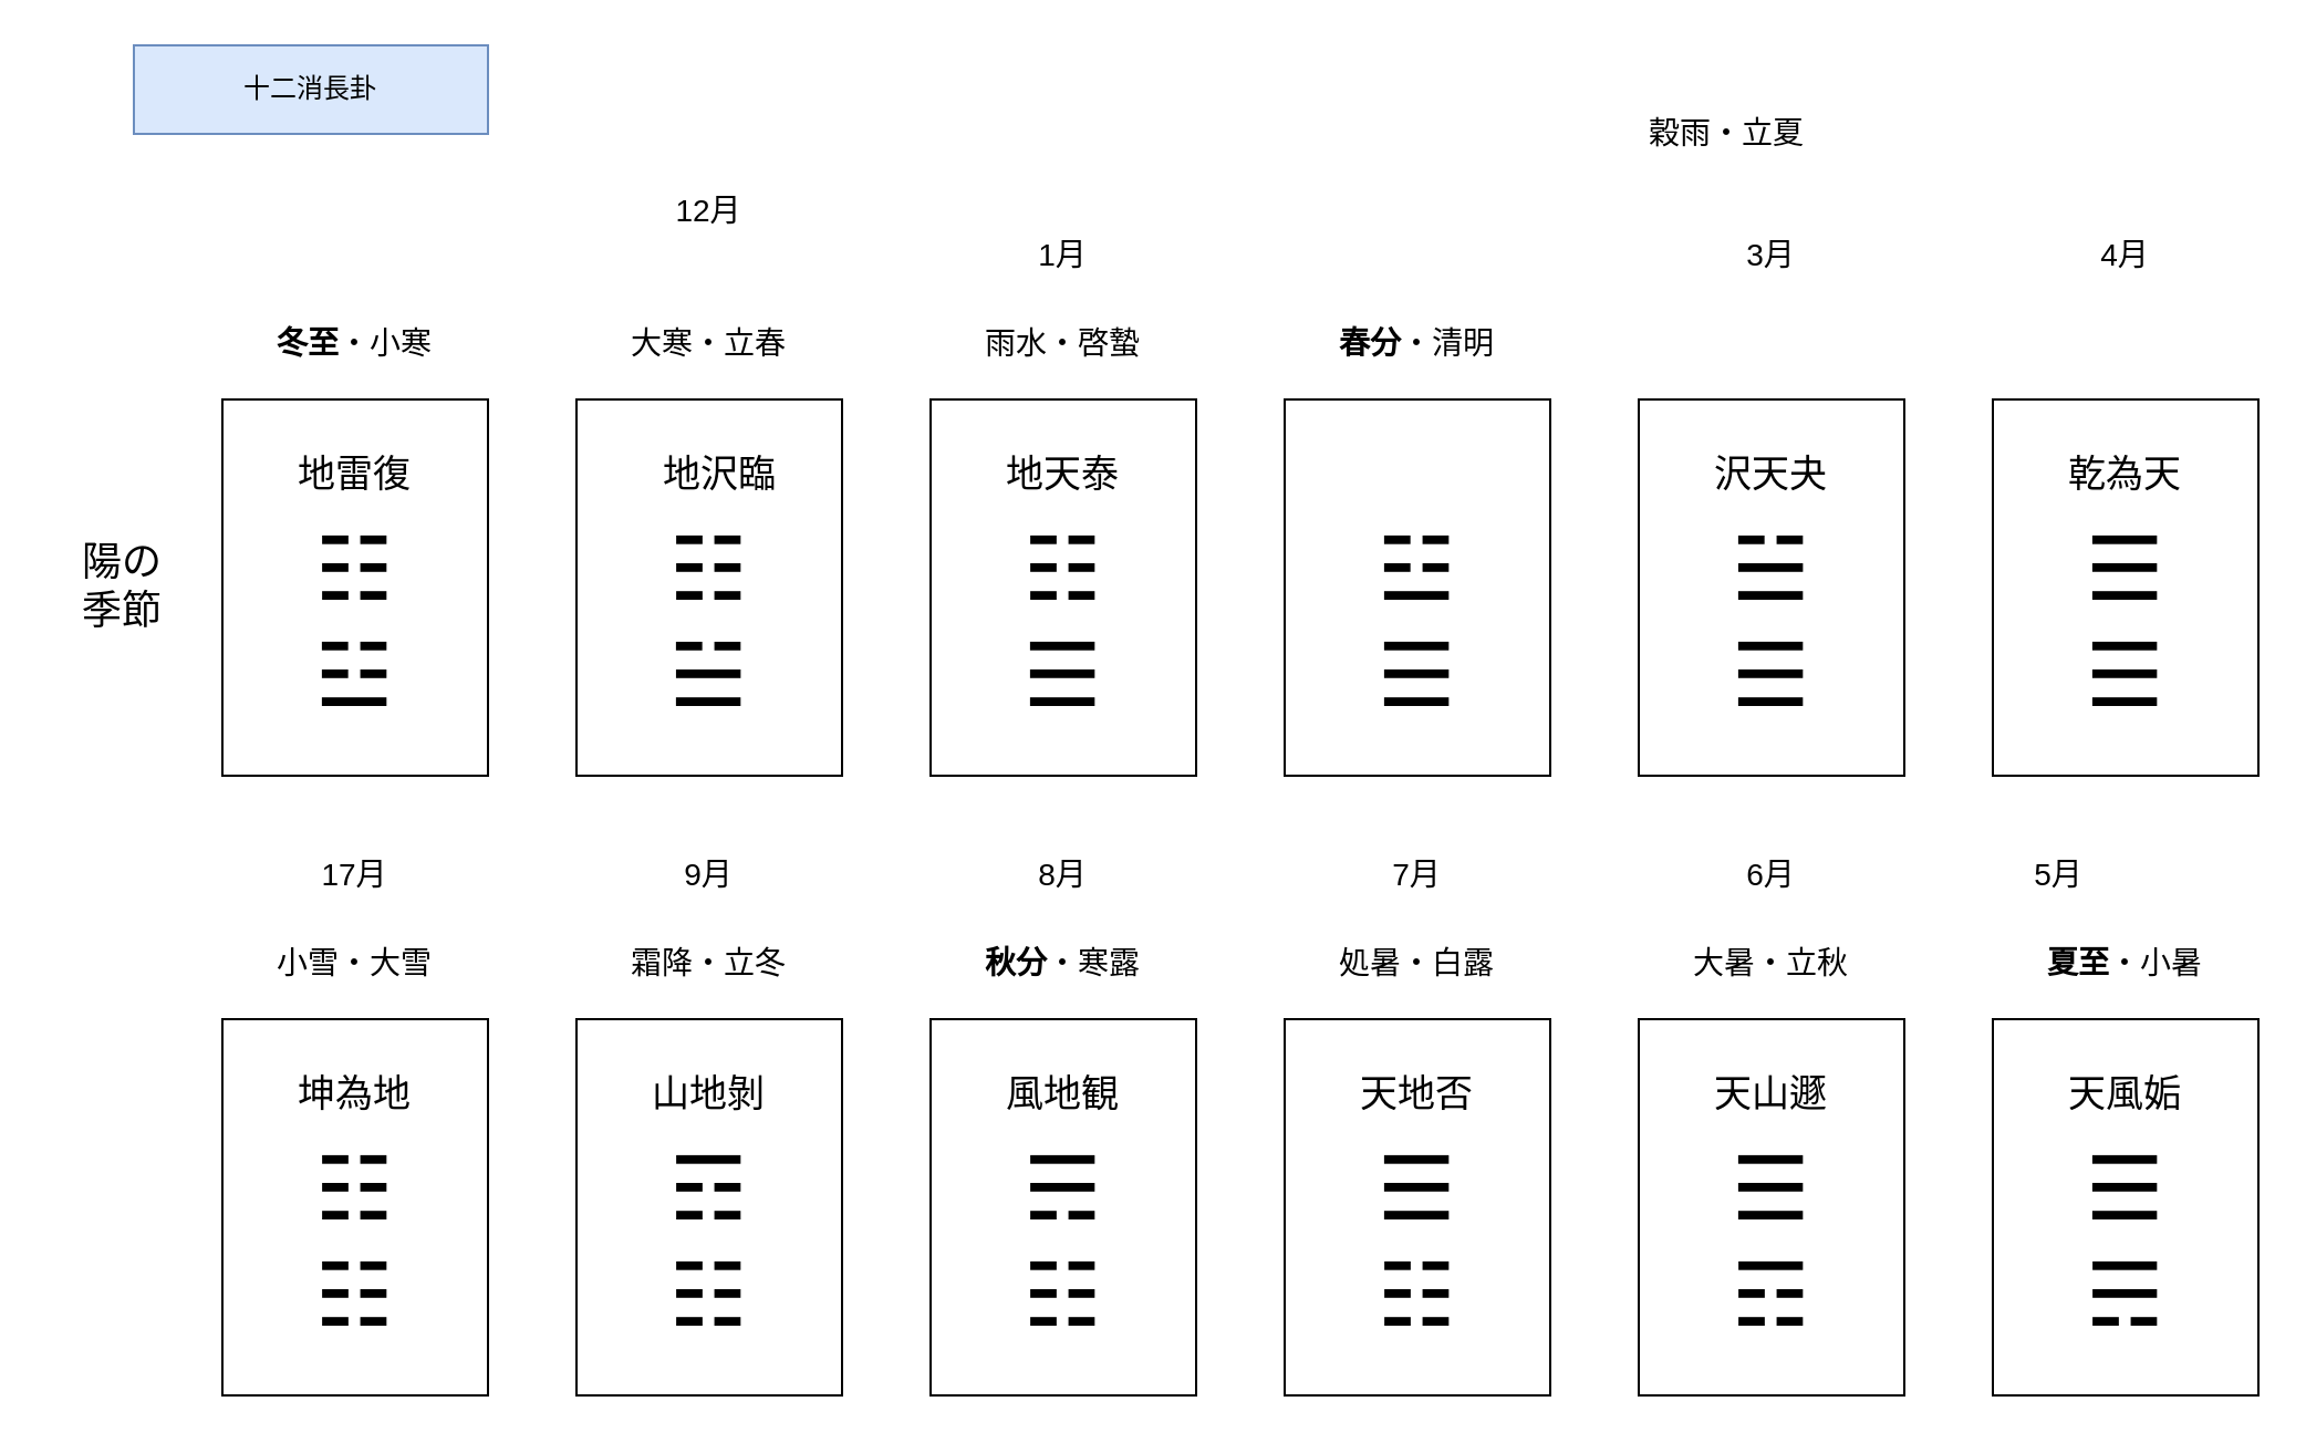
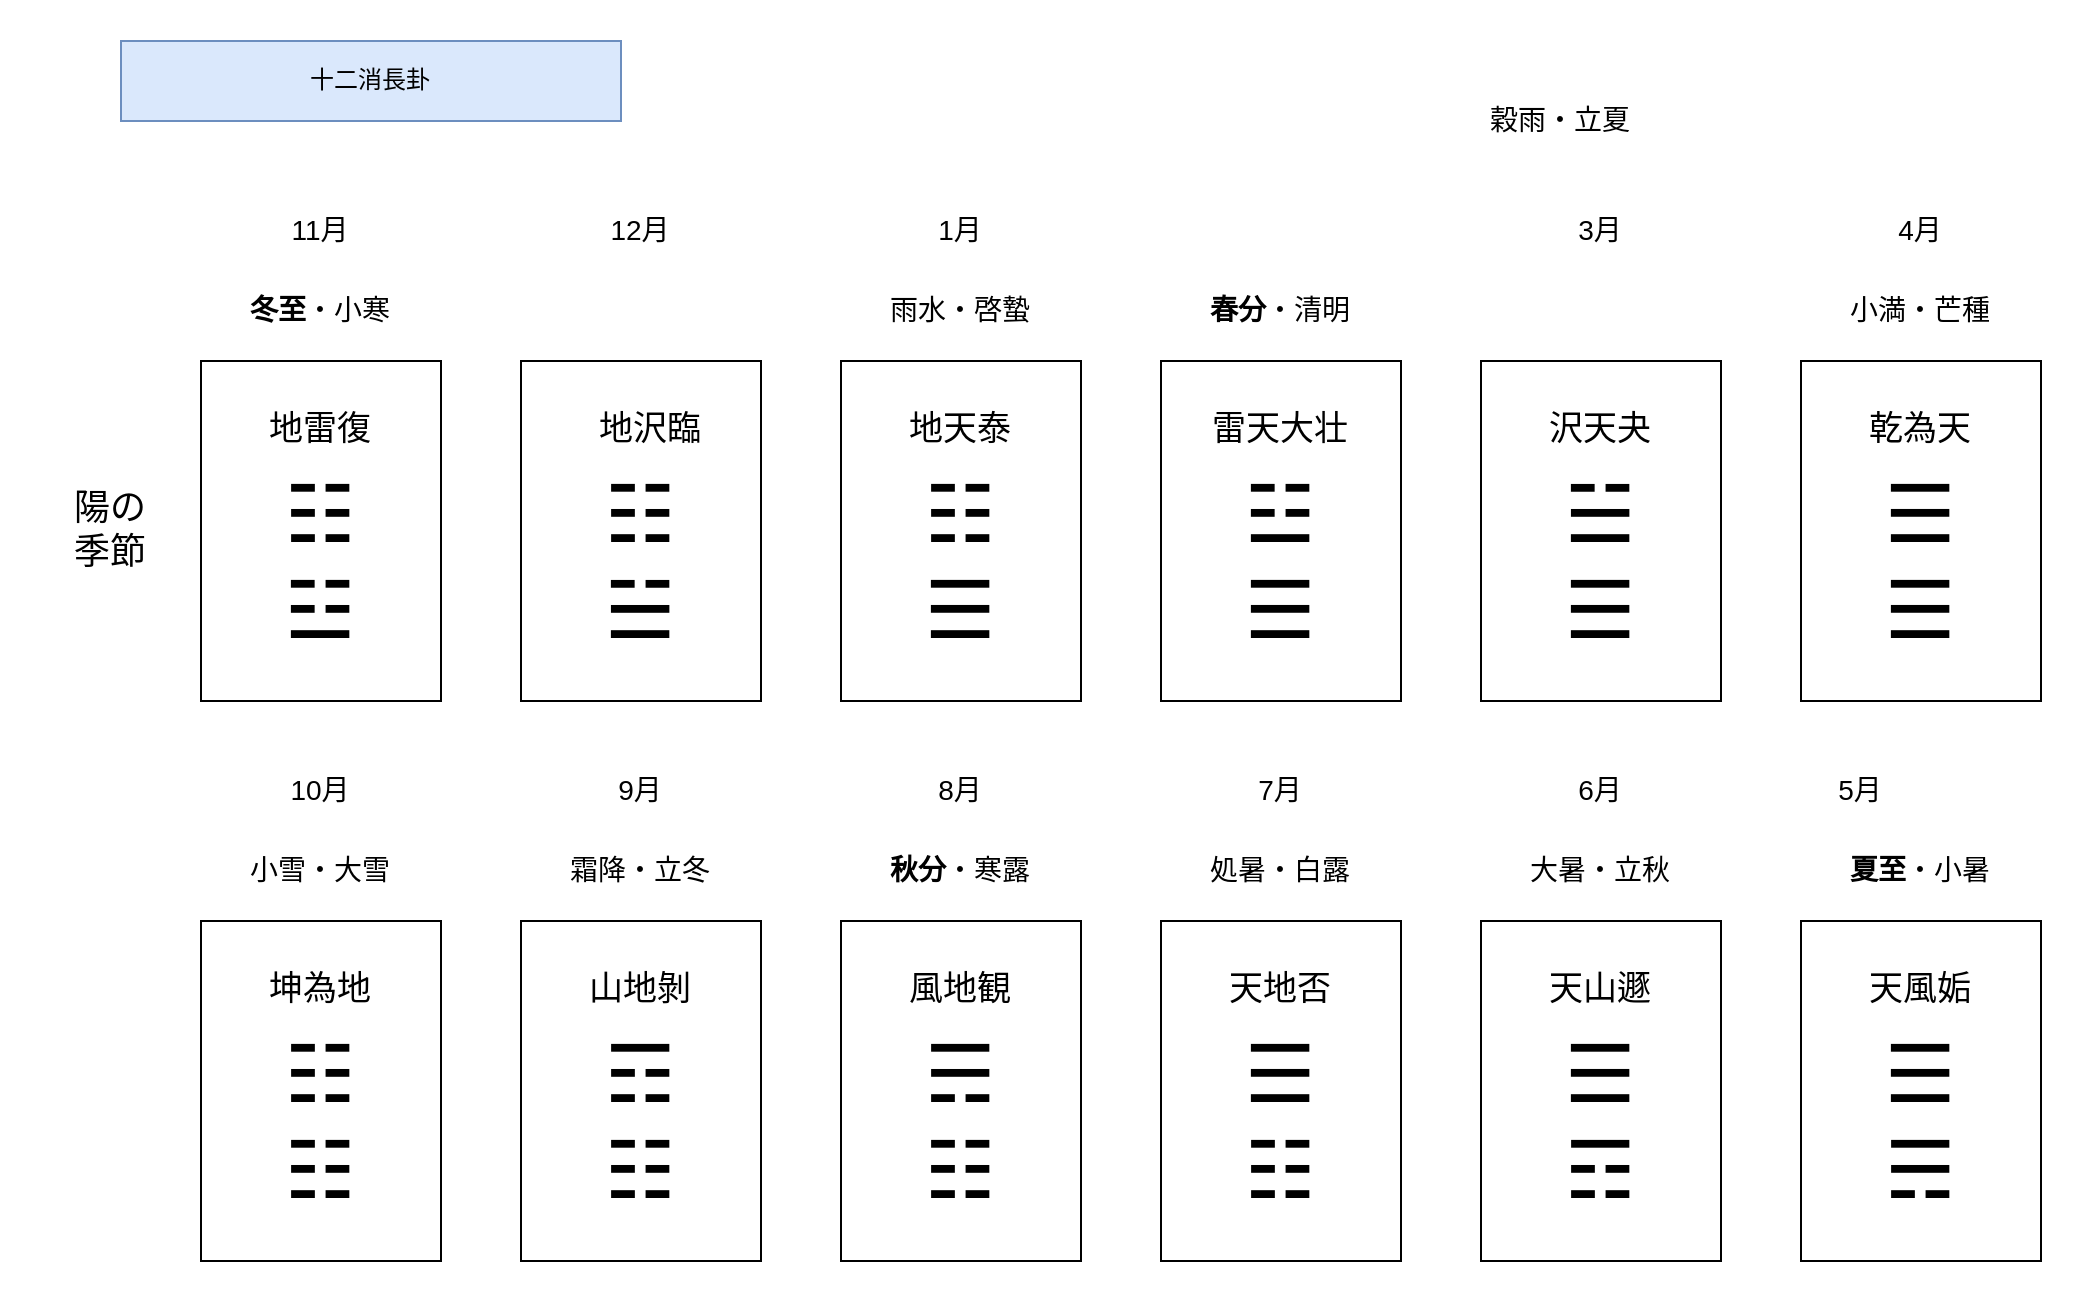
  <mxCell id="0" />
  <mxCell id="1" parent="0" />
  <mxCell id="2" value="" style="rounded=0;whiteSpace=wrap;html=1;" vertex="1" parent="1"><mxGeometry x="100" y="460" width="120" height="170" as="geometry" /></mxCell>
  <mxCell id="3" value="" style="rounded=0;whiteSpace=wrap;html=1;" vertex="1" parent="1"><mxGeometry x="420" y="460" width="120" height="170" as="geometry" /></mxCell>
  <mxCell id="4" value="" style="rounded=0;whiteSpace=wrap;html=1;" vertex="1" parent="1"><mxGeometry x="740" y="460" width="120" height="170" as="geometry" /></mxCell>
  <mxCell id="5" value="" style="rounded=0;whiteSpace=wrap;html=1;" vertex="1" parent="1"><mxGeometry x="900" y="180" width="120" height="170" as="geometry" /></mxCell>
  <mxCell id="6" value="" style="rounded=0;whiteSpace=wrap;html=1;" vertex="1" parent="1"><mxGeometry x="740" y="180" width="120" height="170" as="geometry" /></mxCell>
  <mxCell id="7" value="" style="rounded=0;whiteSpace=wrap;html=1;" vertex="1" parent="1"><mxGeometry x="580" y="180" width="120" height="170" as="geometry" /></mxCell>
  <mxCell id="8" value="" style="rounded=0;whiteSpace=wrap;html=1;" vertex="1" parent="1"><mxGeometry x="420" y="180" width="120" height="170" as="geometry" /></mxCell>
  <mxCell id="9" value="" style="rounded=0;whiteSpace=wrap;html=1;" vertex="1" parent="1"><mxGeometry x="260" y="180" width="120" height="170" as="geometry" /></mxCell>
- <mxCell id="10" value="十二消長卦" style="text;html=1;align=center;verticalAlign=middle;whiteSpace=wrap;rounded=0;fillColor=#dae8fc;strokeColor=#6c8ebf;" parent="1" vertex="1"><mxGeometry x="60" y="20" width="160" height="40" as="geometry" /></mxCell>
+ <mxCell id="10" value="十二消長卦" style="text;html=1;align=center;verticalAlign=middle;whiteSpace=wrap;rounded=0;fillColor=#dae8fc;strokeColor=#6c8ebf;" parent="1" vertex="1"><mxGeometry x="60" y="20" width="250" height="40" as="geometry" /></mxCell>
  <mxCell id="11" value="" style="rounded=0;whiteSpace=wrap;html=1;" parent="1" vertex="1"><mxGeometry x="100" y="180" width="120" height="170" as="geometry" /></mxCell>
  <mxCell id="12" value="☷&lt;br&gt;☳" style="text;html=1;align=center;verticalAlign=middle;whiteSpace=wrap;rounded=0;fontSize=40;" parent="1" vertex="1"><mxGeometry x="130" y="232.5" width="60" height="95" as="geometry" /></mxCell>
  <mxCell id="13" value="地雷復" style="text;html=1;align=center;verticalAlign=middle;whiteSpace=wrap;rounded=0;fontSize=17;" parent="1" vertex="1"><mxGeometry x="130" y="200" width="60" height="30" as="geometry" /></mxCell>
  <mxCell id="14" value="&lt;b&gt;冬至&lt;/b&gt;・&lt;span style=&quot;background-color: transparent; color: light-dark(rgb(0, 0, 0), rgb(255, 255, 255));&quot;&gt;小寒&lt;/span&gt;" style="text;html=1;align=center;verticalAlign=middle;whiteSpace=wrap;rounded=0;fontSize=14;" parent="1" vertex="1"><mxGeometry x="100" y="140" width="120" height="30" as="geometry" /></mxCell>
+ <mxCell id="15" value="11月" style="text;html=1;align=center;verticalAlign=middle;whiteSpace=wrap;rounded=0;fontSize=14;" vertex="1" parent="1"><mxGeometry x="100" y="100" width="120" height="30" as="geometry" /></mxCell>
  <mxCell id="16" value="地沢臨" style="text;html=1;align=center;verticalAlign=middle;whiteSpace=wrap;rounded=0;fontSize=17;" vertex="1" parent="1"><mxGeometry x="280" y="200" width="90" height="30" as="geometry" /></mxCell>
  <mxCell id="17" value="☷&lt;br&gt;☱" style="text;html=1;align=center;verticalAlign=middle;whiteSpace=wrap;rounded=0;fontSize=40;" vertex="1" parent="1"><mxGeometry x="290" y="232.5" width="60" height="95" as="geometry" /></mxCell>
- <mxCell id="18" value="12月" style="text;html=1;align=center;verticalAlign=middle;whiteSpace=wrap;rounded=0;fontSize=14;" vertex="1" parent="1"><mxGeometry x="260" y="80" width="120" height="30" as="geometry" /></mxCell>
- <mxCell id="19" value="大寒・立春" style="text;html=1;align=center;verticalAlign=middle;whiteSpace=wrap;rounded=0;fontSize=14;" vertex="1" parent="1"><mxGeometry x="260" y="140" width="120" height="30" as="geometry" /></mxCell>
+ <mxCell id="18" value="12月" style="text;html=1;align=center;verticalAlign=middle;whiteSpace=wrap;rounded=0;fontSize=14;" vertex="1" parent="1"><mxGeometry x="260" y="100" width="120" height="30" as="geometry" /></mxCell>
  <mxCell id="20" value="1月" style="text;html=1;align=center;verticalAlign=middle;whiteSpace=wrap;rounded=0;fontSize=14;" vertex="1" parent="1"><mxGeometry x="420" y="100" width="120" height="30" as="geometry" /></mxCell>
  <mxCell id="21" value="雨水・啓蟄" style="text;html=1;align=center;verticalAlign=middle;whiteSpace=wrap;rounded=0;fontSize=14;" vertex="1" parent="1"><mxGeometry x="420" y="140" width="120" height="30" as="geometry" /></mxCell>
  <mxCell id="22" value="地天泰" style="text;html=1;align=center;verticalAlign=middle;whiteSpace=wrap;rounded=0;fontSize=17;" vertex="1" parent="1"><mxGeometry x="435" y="200" width="90" height="30" as="geometry" /></mxCell>
  <mxCell id="23" value="☷&lt;br&gt;☰" style="text;html=1;align=center;verticalAlign=middle;whiteSpace=wrap;rounded=0;fontSize=40;" vertex="1" parent="1"><mxGeometry x="450" y="232.5" width="60" height="95" as="geometry" /></mxCell>
  <mxCell id="24" value="&lt;b&gt;春分&lt;/b&gt;・清明" style="text;html=1;align=center;verticalAlign=middle;whiteSpace=wrap;rounded=0;fontSize=14;" vertex="1" parent="1"><mxGeometry x="580" y="140" width="120" height="30" as="geometry" /></mxCell>
+ <mxCell id="25" value="雷天大壮" style="text;html=1;align=center;verticalAlign=middle;whiteSpace=wrap;rounded=0;fontSize=17;" vertex="1" parent="1"><mxGeometry x="595" y="200" width="90" height="30" as="geometry" /></mxCell>
  <mxCell id="26" value="☳&lt;br&gt;☰" style="text;html=1;align=center;verticalAlign=middle;whiteSpace=wrap;rounded=0;fontSize=40;" vertex="1" parent="1"><mxGeometry x="610" y="232.5" width="60" height="95" as="geometry" /></mxCell>
  <mxCell id="27" value="3月" style="text;html=1;align=center;verticalAlign=middle;whiteSpace=wrap;rounded=0;fontSize=14;" vertex="1" parent="1"><mxGeometry x="740" y="100" width="120" height="30" as="geometry" /></mxCell>
  <mxCell id="28" value="穀雨・立夏" style="text;html=1;align=center;verticalAlign=middle;whiteSpace=wrap;rounded=0;fontSize=14;" vertex="1" parent="1"><mxGeometry x="720" y="45" width="120" height="30" as="geometry" /></mxCell>
  <mxCell id="29" value="4月" style="text;html=1;align=center;verticalAlign=middle;whiteSpace=wrap;rounded=0;fontSize=14;" vertex="1" parent="1"><mxGeometry x="900" y="100" width="120" height="30" as="geometry" /></mxCell>
+ <mxCell id="30" value="小満・芒種" style="text;html=1;align=center;verticalAlign=middle;whiteSpace=wrap;rounded=0;fontSize=14;" vertex="1" parent="1"><mxGeometry x="900" y="140" width="120" height="30" as="geometry" /></mxCell>
  <mxCell id="31" value="沢天夬" style="text;html=1;align=center;verticalAlign=middle;whiteSpace=wrap;rounded=0;fontSize=17;" vertex="1" parent="1"><mxGeometry x="755" y="200" width="90" height="30" as="geometry" /></mxCell>
  <mxCell id="32" value="☱&lt;br&gt;☰" style="text;html=1;align=center;verticalAlign=middle;whiteSpace=wrap;rounded=0;fontSize=40;" vertex="1" parent="1"><mxGeometry x="770" y="232.5" width="60" height="95" as="geometry" /></mxCell>
  <mxCell id="33" value="乾為天" style="text;html=1;align=center;verticalAlign=middle;whiteSpace=wrap;rounded=0;fontSize=17;" vertex="1" parent="1"><mxGeometry x="915" y="200" width="90" height="30" as="geometry" /></mxCell>
  <mxCell id="34" value="☰&lt;br&gt;☰" style="text;html=1;align=center;verticalAlign=middle;whiteSpace=wrap;rounded=0;fontSize=40;" vertex="1" parent="1"><mxGeometry x="930" y="232.5" width="60" height="95" as="geometry" /></mxCell>
  <mxCell id="35" value="陽の&lt;div&gt;季節&lt;/div&gt;" style="text;html=1;align=center;verticalAlign=middle;whiteSpace=wrap;rounded=0;fontSize=18;" vertex="1" parent="1"><mxGeometry x="20" y="225" width="70" height="80" as="geometry" /></mxCell>
  <mxCell id="36" value="5月" style="text;html=1;align=center;verticalAlign=middle;whiteSpace=wrap;rounded=0;fontSize=14;" vertex="1" parent="1"><mxGeometry x="870" y="380" width="120" height="30" as="geometry" /></mxCell>
  <mxCell id="37" value="&lt;b&gt;夏至&lt;/b&gt;・小暑" style="text;html=1;align=center;verticalAlign=middle;whiteSpace=wrap;rounded=0;fontSize=14;" vertex="1" parent="1"><mxGeometry x="900" y="420" width="120" height="30" as="geometry" /></mxCell>
  <mxCell id="38" value="☰&lt;br&gt;☶" style="text;html=1;align=center;verticalAlign=middle;whiteSpace=wrap;rounded=0;fontSize=40;" vertex="1" parent="1"><mxGeometry x="770" y="512.5" width="60" height="95" as="geometry" /></mxCell>
  <mxCell id="39" value="天山遯" style="text;html=1;align=center;verticalAlign=middle;whiteSpace=wrap;rounded=0;fontSize=17;" vertex="1" parent="1"><mxGeometry x="755" y="480" width="90" height="30" as="geometry" /></mxCell>
  <mxCell id="40" value="処暑・白露" style="text;html=1;align=center;verticalAlign=middle;whiteSpace=wrap;rounded=0;fontSize=14;" vertex="1" parent="1"><mxGeometry x="580" y="420" width="120" height="30" as="geometry" /></mxCell>
  <mxCell id="41" value="7月" style="text;html=1;align=center;verticalAlign=middle;whiteSpace=wrap;rounded=0;fontSize=14;" vertex="1" parent="1"><mxGeometry x="580" y="380" width="120" height="30" as="geometry" /></mxCell>
  <mxCell id="42" value="大暑・立秋" style="text;html=1;align=center;verticalAlign=middle;whiteSpace=wrap;rounded=0;fontSize=14;" vertex="1" parent="1"><mxGeometry x="740" y="420" width="120" height="30" as="geometry" /></mxCell>
  <mxCell id="43" value="6月" style="text;html=1;align=center;verticalAlign=middle;whiteSpace=wrap;rounded=0;fontSize=14;" vertex="1" parent="1"><mxGeometry x="740" y="380" width="120" height="30" as="geometry" /></mxCell>
  <mxCell id="44" value="" style="rounded=0;whiteSpace=wrap;html=1;" vertex="1" parent="1"><mxGeometry x="900" y="460" width="120" height="170" as="geometry" /></mxCell>
  <mxCell id="45" value="天風姤" style="text;html=1;align=center;verticalAlign=middle;whiteSpace=wrap;rounded=0;fontSize=17;" vertex="1" parent="1"><mxGeometry x="915" y="480" width="90" height="30" as="geometry" /></mxCell>
  <mxCell id="46" value="☰&lt;br&gt;☴" style="text;html=1;align=center;verticalAlign=middle;whiteSpace=wrap;rounded=0;fontSize=40;" vertex="1" parent="1"><mxGeometry x="930" y="512.5" width="60" height="95" as="geometry" /></mxCell>
  <mxCell id="47" value="" style="rounded=0;whiteSpace=wrap;html=1;" vertex="1" parent="1"><mxGeometry x="580" y="460" width="120" height="170" as="geometry" /></mxCell>
  <mxCell id="48" value="天地否" style="text;html=1;align=center;verticalAlign=middle;whiteSpace=wrap;rounded=0;fontSize=17;" vertex="1" parent="1"><mxGeometry x="595" y="480" width="90" height="30" as="geometry" /></mxCell>
  <mxCell id="49" value="☰&lt;br&gt;☷" style="text;html=1;align=center;verticalAlign=middle;whiteSpace=wrap;rounded=0;fontSize=40;" vertex="1" parent="1"><mxGeometry x="610" y="512.5" width="60" height="95" as="geometry" /></mxCell>
  <mxCell id="50" value="8月" style="text;html=1;align=center;verticalAlign=middle;whiteSpace=wrap;rounded=0;fontSize=14;" vertex="1" parent="1"><mxGeometry x="420" y="380" width="120" height="30" as="geometry" /></mxCell>
  <mxCell id="51" value="&lt;b&gt;秋分&lt;/b&gt;・寒露" style="text;html=1;align=center;verticalAlign=middle;whiteSpace=wrap;rounded=0;fontSize=14;" vertex="1" parent="1"><mxGeometry x="420" y="420" width="120" height="30" as="geometry" /></mxCell>
  <mxCell id="52" value="☴&lt;br&gt;☷" style="text;html=1;align=center;verticalAlign=middle;whiteSpace=wrap;rounded=0;fontSize=40;" vertex="1" parent="1"><mxGeometry x="450" y="512.5" width="60" height="95" as="geometry" /></mxCell>
  <mxCell id="53" value="風地観" style="text;html=1;align=center;verticalAlign=middle;whiteSpace=wrap;rounded=0;fontSize=17;" vertex="1" parent="1"><mxGeometry x="435" y="480" width="90" height="30" as="geometry" /></mxCell>
  <mxCell id="54" value="9月" style="text;html=1;align=center;verticalAlign=middle;whiteSpace=wrap;rounded=0;fontSize=14;" vertex="1" parent="1"><mxGeometry x="260" y="380" width="120" height="30" as="geometry" /></mxCell>
  <mxCell id="55" value="霜降・立冬" style="text;html=1;align=center;verticalAlign=middle;whiteSpace=wrap;rounded=0;fontSize=14;" vertex="1" parent="1"><mxGeometry x="260" y="420" width="120" height="30" as="geometry" /></mxCell>
- <mxCell id="56" value="17月" style="text;html=1;align=center;verticalAlign=middle;whiteSpace=wrap;rounded=0;fontSize=14;" vertex="1" parent="1"><mxGeometry x="100" y="380" width="120" height="30" as="geometry" /></mxCell>
+ <mxCell id="56" value="10月" style="text;html=1;align=center;verticalAlign=middle;whiteSpace=wrap;rounded=0;fontSize=14;" vertex="1" parent="1"><mxGeometry x="100" y="380" width="120" height="30" as="geometry" /></mxCell>
  <mxCell id="57" value="小雪・大雪" style="text;html=1;align=center;verticalAlign=middle;whiteSpace=wrap;rounded=0;fontSize=14;" vertex="1" parent="1"><mxGeometry x="100" y="420" width="120" height="30" as="geometry" /></mxCell>
  <mxCell id="58" value="" style="rounded=0;whiteSpace=wrap;html=1;" vertex="1" parent="1"><mxGeometry x="260" y="460" width="120" height="170" as="geometry" /></mxCell>
  <mxCell id="59" value="山地剝" style="text;html=1;align=center;verticalAlign=middle;whiteSpace=wrap;rounded=0;fontSize=17;" vertex="1" parent="1"><mxGeometry x="275" y="480" width="90" height="30" as="geometry" /></mxCell>
  <mxCell id="60" value="☶&lt;br&gt;☷" style="text;html=1;align=center;verticalAlign=middle;whiteSpace=wrap;rounded=0;fontSize=40;" vertex="1" parent="1"><mxGeometry x="290" y="512.5" width="60" height="95" as="geometry" /></mxCell>
  <mxCell id="61" value="坤為地" style="text;html=1;align=center;verticalAlign=middle;whiteSpace=wrap;rounded=0;fontSize=17;" vertex="1" parent="1"><mxGeometry x="115" y="480" width="90" height="30" as="geometry" /></mxCell>
  <mxCell id="62" value="☷&lt;br&gt;☷" style="text;html=1;align=center;verticalAlign=middle;whiteSpace=wrap;rounded=0;fontSize=40;" vertex="1" parent="1"><mxGeometry x="130" y="512.5" width="60" height="95" as="geometry" /></mxCell>
